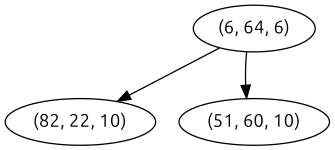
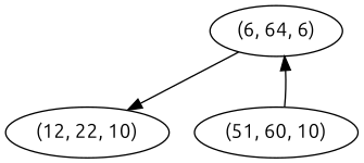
  digraph {
    fontname=Ubuntu
    node [fontname=Ubuntu]
    edge [fontname=Ubuntu]
    "(6, 64, 6)"
-   "(12, 22, 10)" [label="(82, 22, 10)"]
+   "(12, 22, 10)"
    "(51, 60, 10)"
    "(6, 64, 6)" -> "(12, 22, 10)"
-   "(6, 64, 6)" -> "(51, 60, 10)"
+   "(51, 60, 10)" -> "(6, 64, 6)"
  }
